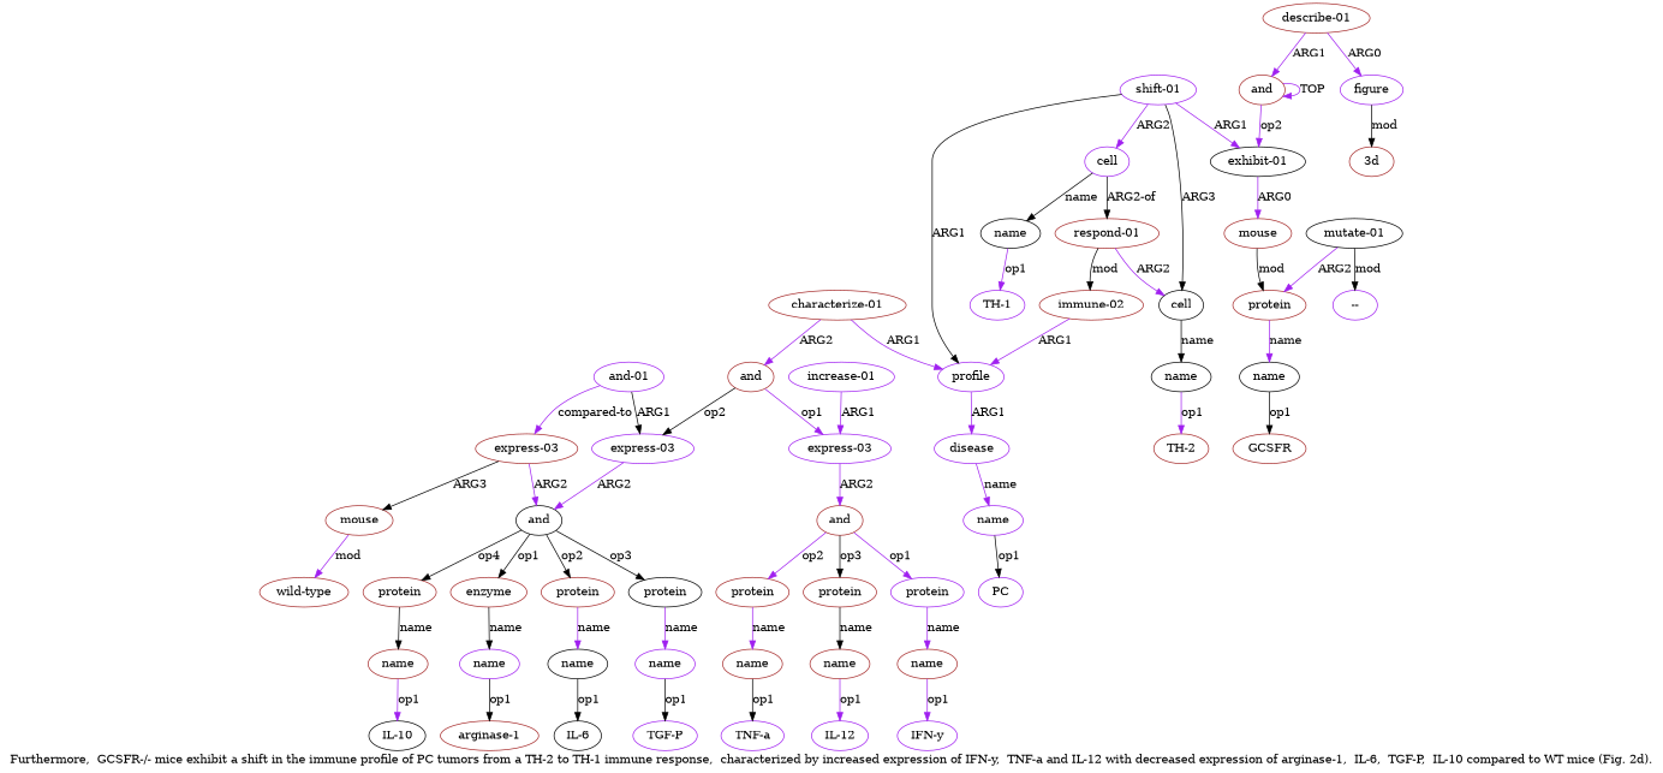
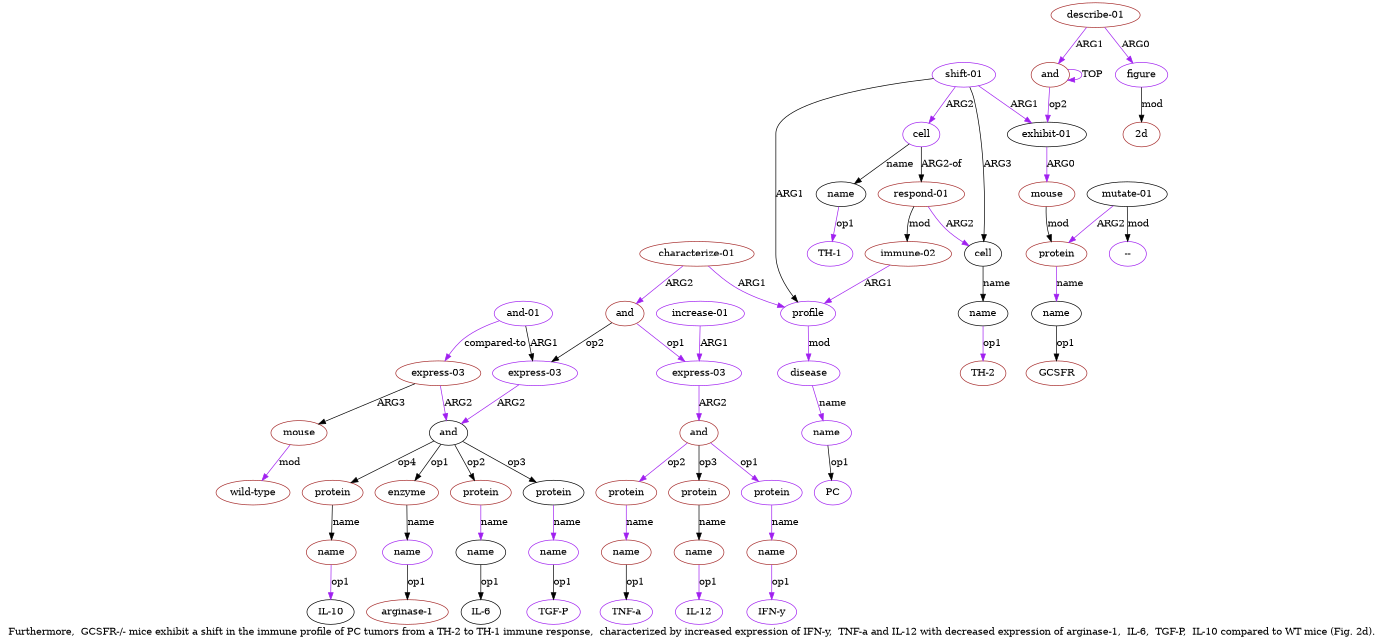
  digraph {
    label="Furthermore,  GCSFR-/- mice exhibit a shift in the immune profile of PC tumors from a TH-2 to TH-1 immune response,  characterized by increased expression of IFN-y,  TNF-a and IL-12 with decreased expression of arginase-1,  IL-6,  TGF-P,  IL-10 compared to WT mice (Fig. 2d)."
    node [color=brown gold_ind=-1 gold_label=name test_ind=-1 test_label=name]
    edge [color=purple gold_label=op1 test_label=op1]
    n1 [color=purple gold_ind=20 gold_label="express-03" label="express-03" test_ind=20 test_label="express-03"]
    n2 [color=black gold_ind=21 gold_label=and label=and test_ind=21 test_label=and]
    n3 [gold_ind=22 gold_label=enzyme label=enzyme test_ind=22 test_label=enzyme]
    n4 [gold_ind=24 gold_label=protein label=protein test_ind=24 test_label=protein]
    n5 [color=black gold_ind=26 gold_label=protein label=protein test_ind=26 test_label=protein]
    n6 [gold_ind=28 gold_label=protein label=protein test_ind=28 test_label=protein]
    n7 [color=purple gold_ind=23 label=name test_ind=23]
    n8 [color=black gold_ind=25 label=name test_ind=25]
    n9 [color=purple gold_ind=27 label=name test_ind=27]
    n10 [gold_ind=29 label=name test_ind=29]
    n11 [gold_label="arginase-1" label="arginase-1" test_label="arginase-1"]
    n12 [color=black gold_label="IL-6" label="IL-6" test_label="IL-6"]
    n13 [color=purple gold_label="TGF-P" label="TGF-P" test_label="TGF-P"]
    n14 [color=black gold_label="IL-10" label="IL-10" test_label="IL-10"]
-   n15 [gold_label="2d" label="3d" test_label="2d"]
+   n15 [gold_label="2d" label="2d" test_label="2d"]
    n16 [gold_ind=31 gold_label="express-03" label="express-03" test_ind=31 test_label="express-03"]
    n17 [gold_ind=32 gold_label=mouse label=mouse test_ind=32 test_label=mouse]
    n18 [gold_ind=33 gold_label="wild-type" label="wild-type" test_ind=33 test_label="wild-type"]
    n19 [color=purple gold_ind=30 gold_label="decrease-01" label="and-01" test_ind=30 test_label="decrease-01"]
    n20 [color=black gold_ind=37 label=name test_ind=37]
    n21 [color=purple gold_label="TH-1" label="TH-1" test_label="TH-1"]
    n22 [color=purple gold_ind=36 gold_label=cell label=cell test_ind=36 test_label=cell]
    n23 [gold_ind=40 gold_label="respond-01" label="respond-01" test_ind=40 test_label="respond-01"]
    n24 [color=black gold_ind=38 gold_label=cell label=cell test_ind=38 test_label=cell]
    n25 [gold_ind=8 gold_label="immune-02" label="immune-02" test_ind=8 test_label="immune-02"]
    n26 [color=black gold_ind=39 label=name test_ind=39]
    n27 [color=purple gold_ind=7 gold_label=profile label=profile test_ind=7 test_label=profile]
    n28 [color=purple gold_ind=35 label=name test_ind=35]
    n29 [color=purple gold_label=PC label=PC test_label=PC]
    n30 [color=purple gold_ind=34 gold_label=disease label=disease test_ind=34 test_label=disease]
    n31 [gold_label="TH-2" label="TH-2" test_label="TH-2"]
    n32 [color=purple gold_label="--" label="--" test_label="--"]
    n33 [color=purple gold_label="IFN-y" label="IFN-y" test_label="IFN-y"]
    n34 [gold_label=GCSFR label=GCSFR test_label=GCSFR]
    n35 [gold_ind=15 gold_label=protein label=protein test_ind=15 test_label=protein]
    n36 [gold_ind=16 label=name test_ind=16]
    n37 [color=purple gold_label="TNF-a" label="TNF-a" test_label="TNF-a"]
    n38 [gold_ind=14 label=name test_ind=14]
    n39 [gold_ind=17 gold_label=protein label=protein test_ind=17 test_label=protein]
    n40 [gold_ind=18 label=name test_ind=18]
    n41 [color=purple gold_label="IL-12" label="IL-12" test_label="IL-12"]
    n42 [color=purple gold_ind=11 gold_label="express-03" label="express-03" test_ind=11 test_label="express-03"]
    n43 [gold_ind=12 gold_label=and label=and test_ind=12 test_label=and]
    n44 [color=purple gold_ind=13 gold_label=protein label=protein test_ind=13 test_label=protein]
    n45 [gold_ind=10 gold_label=and label=and test_ind=10 test_label=and]
    n46 [color=purple gold_ind=19 gold_label="increase-01" label="increase-01" test_ind=19 test_label="increase-01"]
    n47 [color=black gold_ind=1 gold_label="exhibit-01" label="exhibit-01" test_ind=1 test_label="exhibit-01"]
    n48 [gold_ind=2 gold_label=mouse label=mouse test_ind=2 test_label=mouse]
    n49 [gold_ind=3 gold_label=protein label=protein test_ind=3 test_label=protein]
    n50 [color=purple gold_ind=6 gold_label="shift-01" label="shift-01" test_ind=6 test_label="shift-01"]
    n51 [color=black gold_ind=4 label=name test_ind=4]
    n52 [gold_ind=0 gold_label=and label=and test_ind=0 test_label=and]
    n53 [color=black gold_ind=5 gold_label="mutate-01" label="mutate-01" test_ind=5 test_label="mutate-01"]
    n54 [gold_ind=9 gold_label="characterize-01" label="characterize-01" test_ind=9 test_label="characterize-01"]
    n55 [color=purple gold_ind=42 gold_label=figure label=figure test_ind=42 test_label=figure]
    n56 [gold_ind=41 gold_label="describe-01" label="describe-01" test_ind=41 test_label="describe-01"]
    n1 -> n2 [gold_label=ARG2 label=ARG2 test_label=ARG2]
    n2 -> n3 [color=black label=op1]
    n2 -> n4 [color=black gold_label=op2 label=op2 test_label=op2]
    n2 -> n5 [color=black gold_label=op3 label=op3 test_label=op3]
    n2 -> n6 [color=black gold_label=op4 label=op4 test_label=op4]
    n3 -> n7 [color=black gold_label=name label=name test_label=name]
    n4 -> n8 [gold_label=name label=name test_label=name]
    n5 -> n9 [gold_label=name label=name test_label=name]
    n6 -> n10 [color=black gold_label=name label=name test_label=name]
    n7 -> n11 [color=black label=op1]
    n8 -> n12 [color=black label=op1]
    n9 -> n13 [color=black label=op1]
    n10 -> n14 [label=op1]
    n16 -> n2 [gold_label=ARG2 label=ARG2 test_label=ARG2]
    n16 -> n17 [color=black gold_label=ARG3 label=ARG3 test_label=ARG3]
    n17 -> n18 [gold_label=mod label=mod test_label=mod]
    n19 -> n1 [color=black gold_label=ARG1 label=ARG1 test_label=ARG1]
    n19 -> n16 [gold_label="compared-to" label="compared-to" test_label="compared-to"]
    n20 -> n21 [label=op1]
    n22 -> n20 [color=black gold_label=name label=name test_label=name]
    n22 -> n23 [color=black gold_label="ARG2-of" label="ARG2-of" test_label="ARG2-of"]
    n23 -> n24 [gold_label=ARG2 label=ARG2 test_label=ARG2]
    n23 -> n25 [color=black gold_label=mod label=mod test_label=mod]
    n24 -> n26 [color=black gold_label=name label=name test_label=name]
    n25 -> n27 [gold_label=ARG1 label=ARG1 test_label=ARG1]
    n26 -> n31 [label=op1]
-   n27 -> n30 [gold_label=mod label=ARG1 test_label=mod]
+   n27 -> n30 [gold_label=mod label=mod test_label=mod]
    n28 -> n29 [color=black label=op1]
    n30 -> n28 [gold_label=name label=name test_label=name]
    n35 -> n36 [gold_label=name label=name test_label=name]
    n36 -> n37 [color=black label=op1]
    n38 -> n33 [label=op1]
    n39 -> n40 [color=black gold_label=name label=name test_label=name]
    n40 -> n41 [label=op1]
    n42 -> n43 [gold_label=ARG2 label=ARG2 test_label=ARG2]
    n43 -> n35 [gold_label=op2 label=op2 test_label=op2]
    n43 -> n39 [color=black gold_label=op3 label=op3 test_label=op3]
    n43 -> n44 [label=op1]
    n44 -> n38 [gold_label=name label=name test_label=name]
    n45 -> n1 [color=black gold_label=op2 label=op2 test_label=op2]
    n45 -> n42 [label=op1]
    n46 -> n42 [gold_label=ARG1 label=ARG1 test_label=ARG1]
    n47 -> n48 [gold_label=ARG0 label=ARG0 test_label=ARG0]
    n48 -> n49 [color=black gold_label=mod label=mod test_label=mod]
    n49 -> n51 [gold_label=name label=name test_label=name]
    n50 -> n22 [gold_label=ARG2 label=ARG2 test_label=ARG2]
    n50 -> n24 [color=black gold_label=ARG3 label=ARG3 test_label=ARG3]
    n50 -> n27 [color=black gold_label=ARG1 label=ARG1 test_label=ARG1]
    n50 -> n47 [gold_label=ARG1 label=ARG1 test_label=ARG1]
    n51 -> n34 [color=black label=op1]
    n52 -> n47 [gold_label=op2 label=op2 test_label=op2]
    n52 -> n52 [gold_label=TOP label=TOP test_label=TOP]
    n53 -> n32 [color=black gold_label=mod label=mod test_label=mod]
    n53 -> n49 [gold_label=ARG2 label=ARG2 test_label=ARG2]
    n54 -> n27 [gold_label=ARG1 label=ARG1 test_label=ARG1]
    n54 -> n45 [gold_label=ARG2 label=ARG2 test_label=ARG2]
    n55 -> n15 [color=black gold_label=mod label=mod test_label=mod]
    n56 -> n52 [gold_label=ARG1 label=ARG1 test_label=ARG1]
    n56 -> n55 [gold_label=ARG0 label=ARG0 test_label=ARG0]
  }
